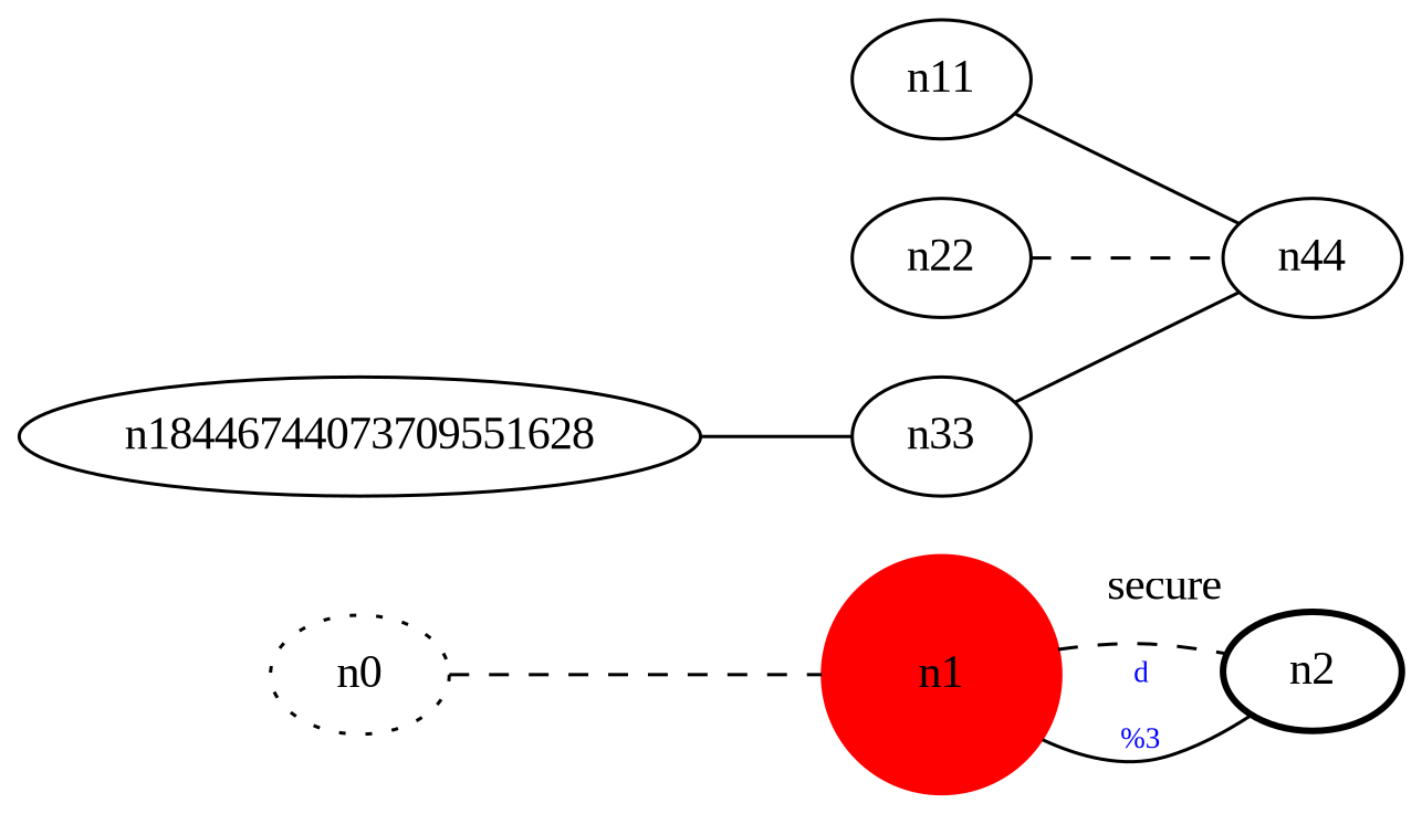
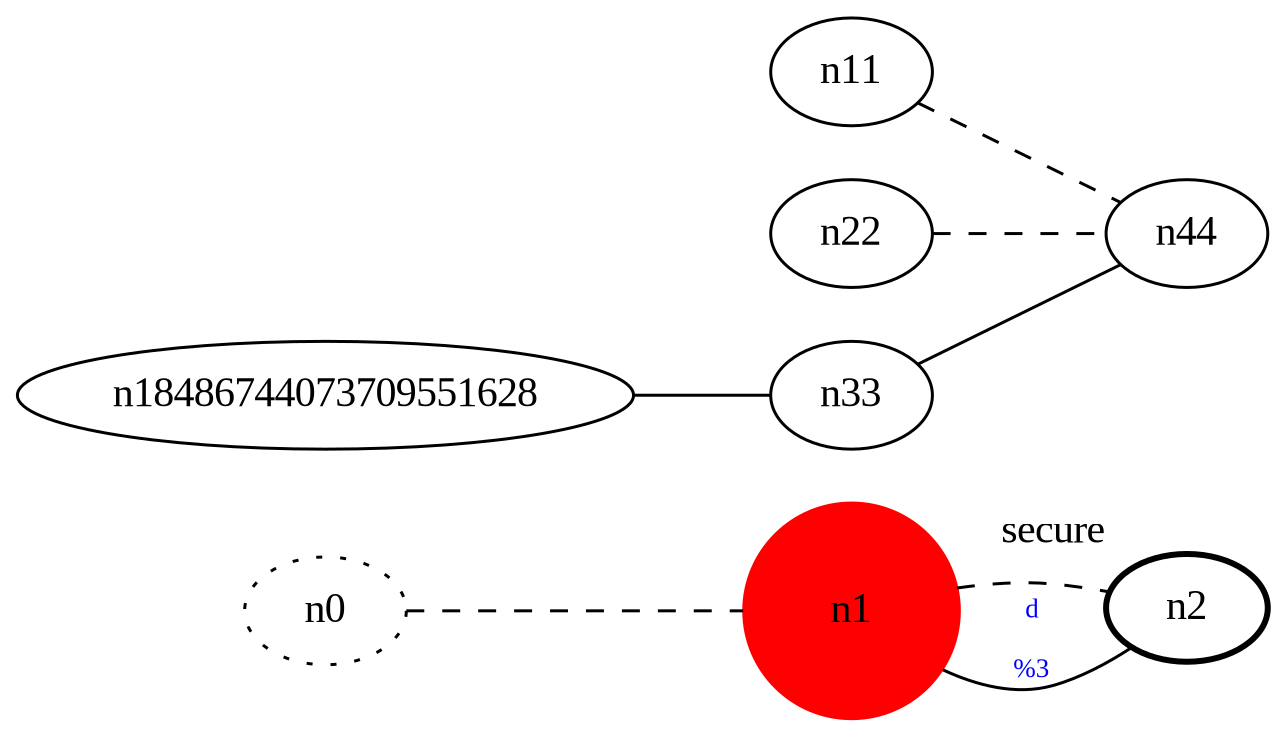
  graph {
    fontcolor=blue
    fontname="Liberation Serif"
    rankdir=LR
    node [fontname="Liberation Serif"]
    edge [fontname="Liberation Serif"]
    n0 [fillcolor="#123456" style=dotted]
    n1 [color=red height=1 style=filled width=1]
    n2 [style=bold xlabel=secure]
    n11
    n44
    n22
    n33
-   n18446744073709551628
+   n18446744073709551628 [label=n18486744073709551628]
    n0 -- n1 [style=dashed]
    n1 -- n2 [style=dashed]
    n1 -- n2 [fontcolor=blue fontsize=9 label="d\n\l\G"]
-   n11 -- n44
+   n11 -- n44 [style=dashed]
    n22 -- n44 [style=dashed]
    n33 -- n44
    n18446744073709551628 -- n33
  }
